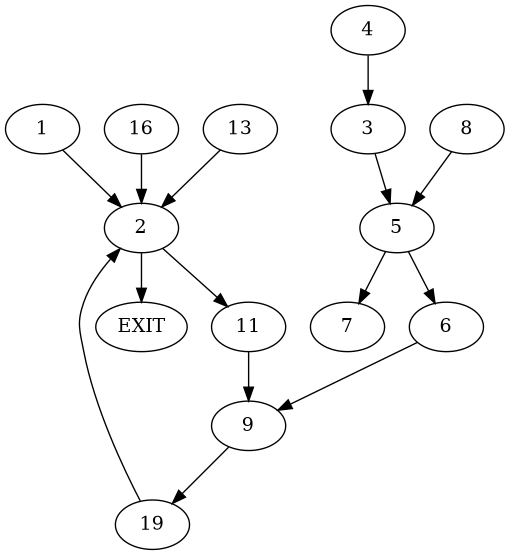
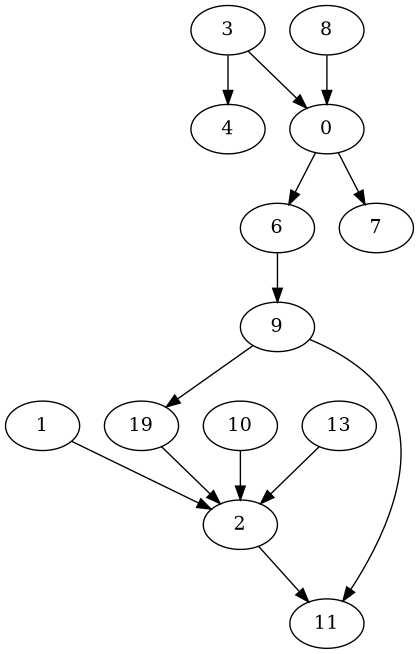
  digraph {
    1
    2
-   n3 [label=EXIT]
    11
    3
    4
-   5
+   5 [label=0]
    6
    7
    8
    9
    n12 [label=19]
-   10 [label=16]
+   10
    13
    1 -> 2
-   2 -> n3
    2 -> 11
-   4 -> 3
+   3 -> 4
    3 -> 5
    5 -> 6
    5 -> 7
    6 -> 9
    8 -> 5
-   11 -> 9
+   9 -> 11
    9 -> n12
    n12 -> 2
    10 -> 2
    13 -> 2
  }
